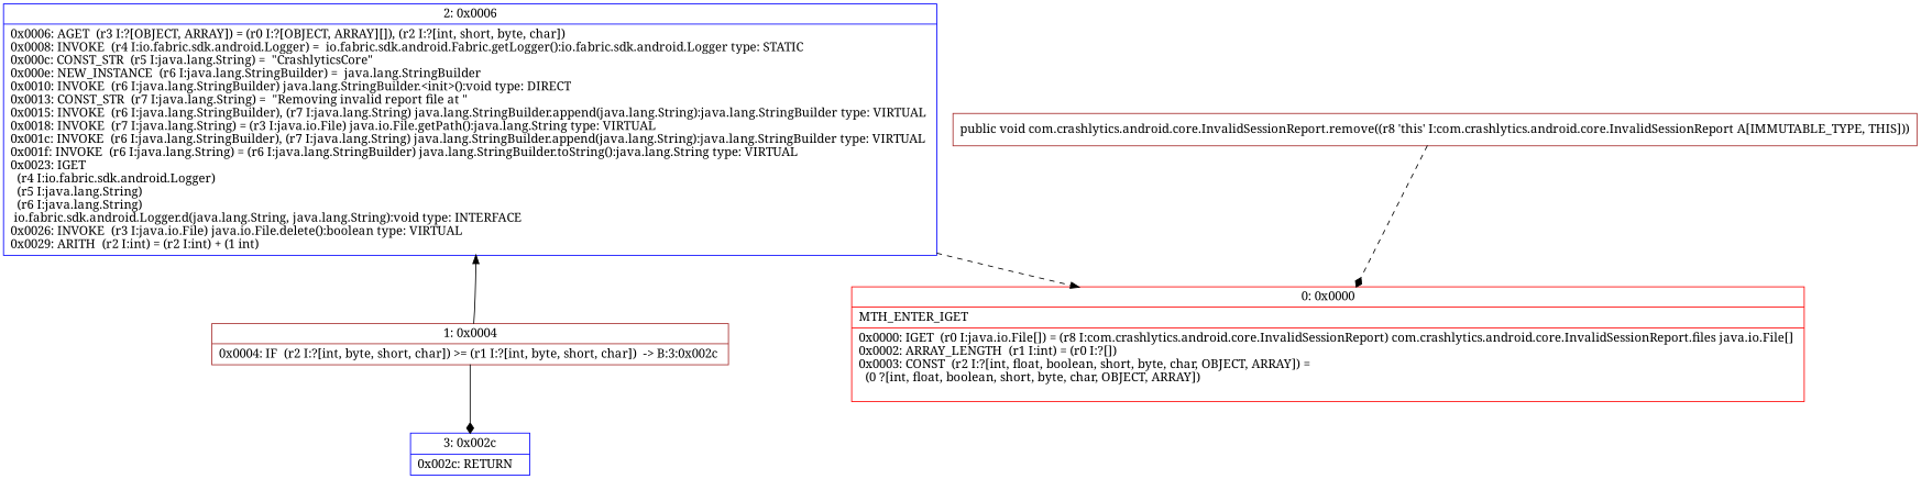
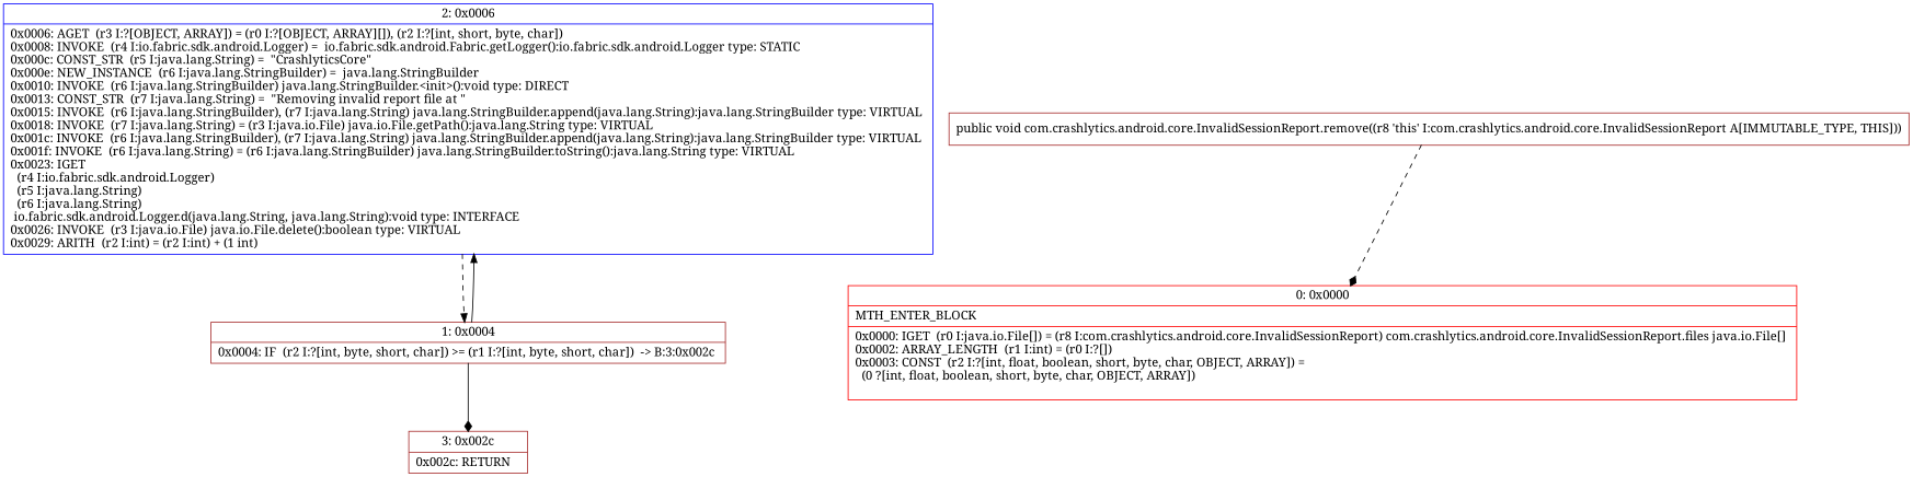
  digraph {
    fontname="Noto Serif"
    node [color=brown fontname="Noto Serif" shape=record]
    edge [arrowhead=normal fontname="Noto Serif" style=solid]
-   n1 [color=red label="{0\:\ 0x0000|MTH_ENTER_IGET\l|0x0000: IGET  (r0 I:java.io.File[]) = (r8 I:com.crashlytics.android.core.InvalidSessionReport) com.crashlytics.android.core.InvalidSessionReport.files java.io.File[] \l0x0002: ARRAY_LENGTH  (r1 I:int) = (r0 I:?[]) \l0x0003: CONST  (r2 I:?[int, float, boolean, short, byte, char, OBJECT, ARRAY]) = \l  (0 ?[int, float, boolean, short, byte, char, OBJECT, ARRAY])\l \l}"]
+   n1 [color=red label="{0\:\ 0x0000|MTH_ENTER_BLOCK\l|0x0000: IGET  (r0 I:java.io.File[]) = (r8 I:com.crashlytics.android.core.InvalidSessionReport) com.crashlytics.android.core.InvalidSessionReport.files java.io.File[] \l0x0002: ARRAY_LENGTH  (r1 I:int) = (r0 I:?[]) \l0x0003: CONST  (r2 I:?[int, float, boolean, short, byte, char, OBJECT, ARRAY]) = \l  (0 ?[int, float, boolean, short, byte, char, OBJECT, ARRAY])\l \l}"]
    n2 [label="{1\:\ 0x0004|0x0004: IF  (r2 I:?[int, byte, short, char]) \>= (r1 I:?[int, byte, short, char])  \-\> B:3:0x002c \l}"]
    n3 [color=blue label="{2\:\ 0x0006|0x0006: AGET  (r3 I:?[OBJECT, ARRAY]) = (r0 I:?[OBJECT, ARRAY][]), (r2 I:?[int, short, byte, char]) \l0x0008: INVOKE  (r4 I:io.fabric.sdk.android.Logger) =  io.fabric.sdk.android.Fabric.getLogger():io.fabric.sdk.android.Logger type: STATIC \l0x000c: CONST_STR  (r5 I:java.lang.String) =  \"CrashlyticsCore\" \l0x000e: NEW_INSTANCE  (r6 I:java.lang.StringBuilder) =  java.lang.StringBuilder \l0x0010: INVOKE  (r6 I:java.lang.StringBuilder) java.lang.StringBuilder.\<init\>():void type: DIRECT \l0x0013: CONST_STR  (r7 I:java.lang.String) =  \"Removing invalid report file at \" \l0x0015: INVOKE  (r6 I:java.lang.StringBuilder), (r7 I:java.lang.String) java.lang.StringBuilder.append(java.lang.String):java.lang.StringBuilder type: VIRTUAL \l0x0018: INVOKE  (r7 I:java.lang.String) = (r3 I:java.io.File) java.io.File.getPath():java.lang.String type: VIRTUAL \l0x001c: INVOKE  (r6 I:java.lang.StringBuilder), (r7 I:java.lang.String) java.lang.StringBuilder.append(java.lang.String):java.lang.StringBuilder type: VIRTUAL \l0x001f: INVOKE  (r6 I:java.lang.String) = (r6 I:java.lang.StringBuilder) java.lang.StringBuilder.toString():java.lang.String type: VIRTUAL \l0x0023: IGET  \l  (r4 I:io.fabric.sdk.android.Logger)\l  (r5 I:java.lang.String)\l  (r6 I:java.lang.String)\l io.fabric.sdk.android.Logger.d(java.lang.String, java.lang.String):void type: INTERFACE \l0x0026: INVOKE  (r3 I:java.io.File) java.io.File.delete():boolean type: VIRTUAL \l0x0029: ARITH  (r2 I:int) = (r2 I:int) + (1 int) \l}"]
-   n4 [color=blue label="{3\:\ 0x002c|0x002c: RETURN   \l}"]
+   n4 [label="{3\:\ 0x002c|0x002c: RETURN   \l}"]
    n5 [label="{public void com.crashlytics.android.core.InvalidSessionReport.remove((r8 'this' I:com.crashlytics.android.core.InvalidSessionReport A[IMMUTABLE_TYPE, THIS])) }"]
    n2 -> n3
    n2 -> n4 [arrowhead=diamond]
-   n3 -> n1 [style=dashed]
+   n3 -> n2 [style=dashed]
    n5 -> n1 [arrowhead=diamond style=dashed]
  }
